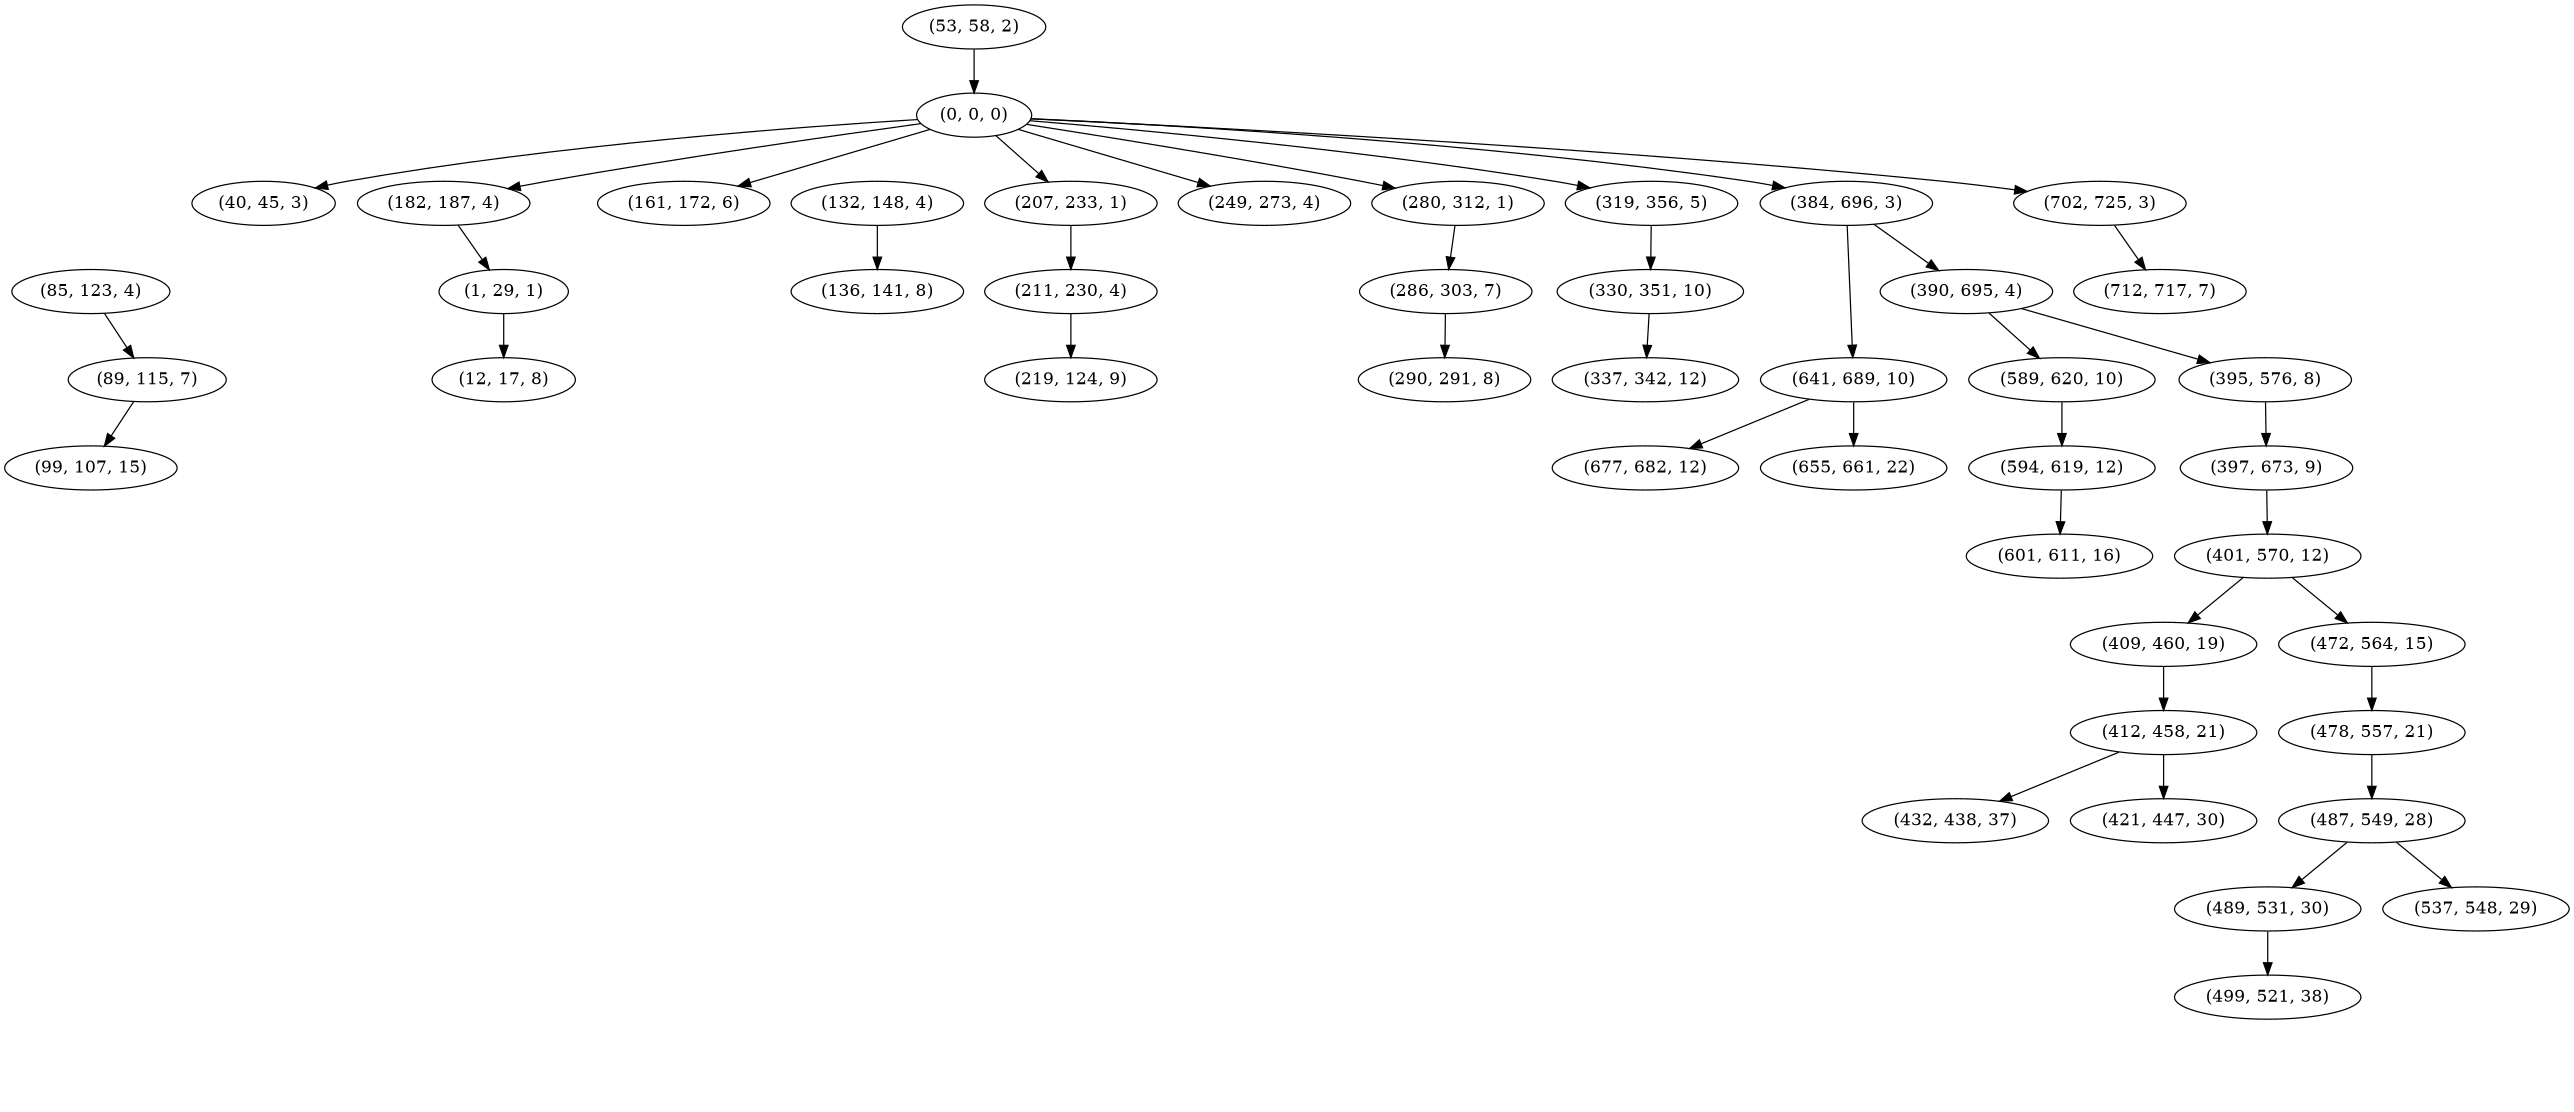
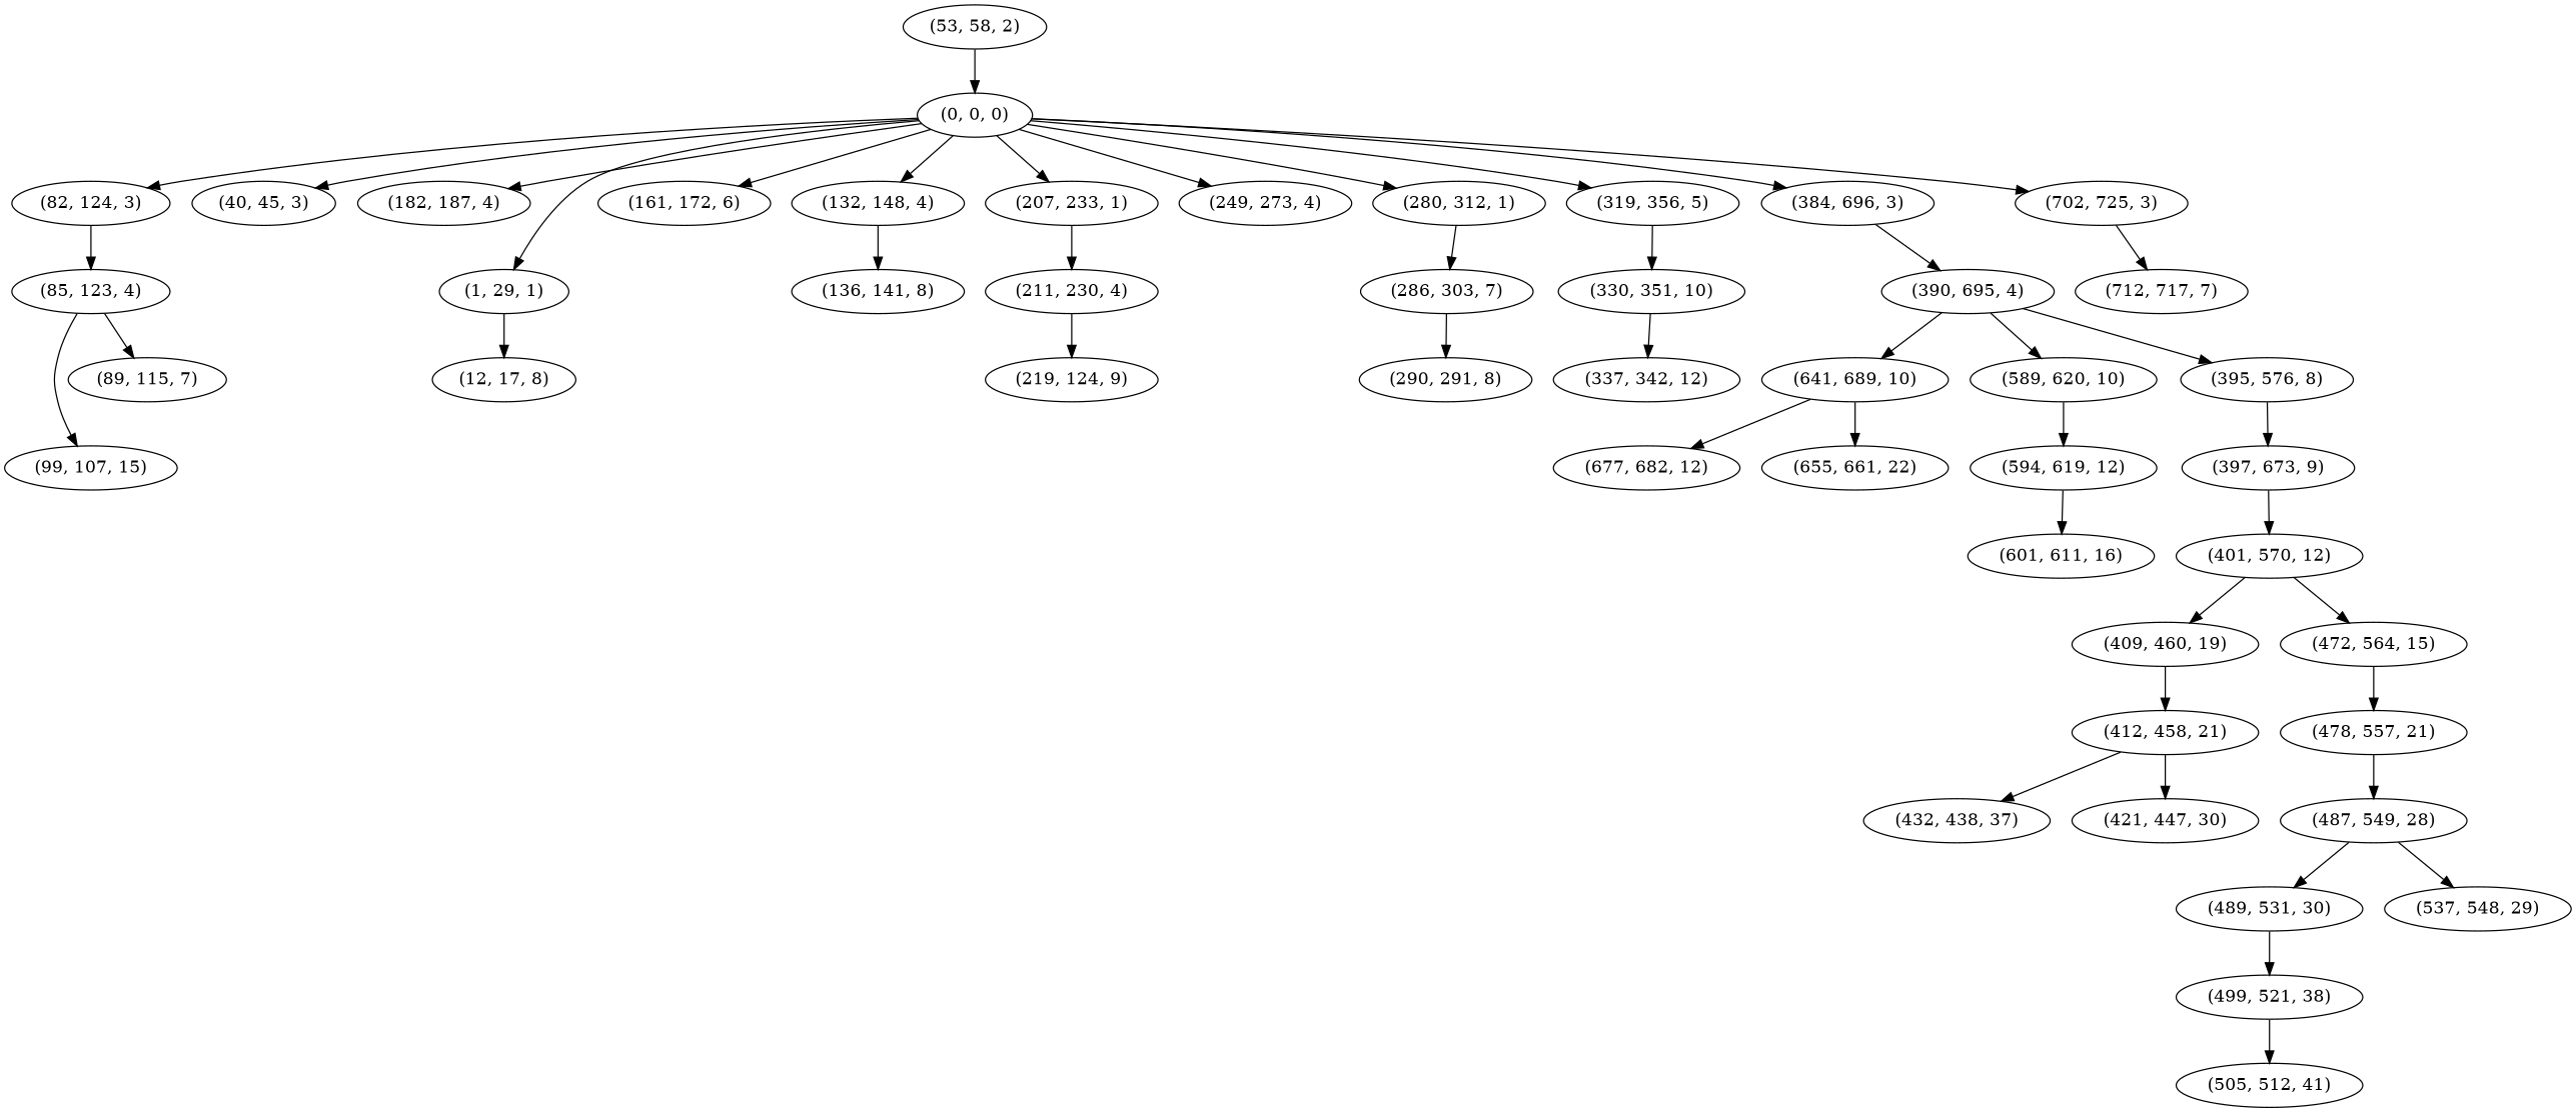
  digraph {
    "(0, 0, 0)"
    "(1, 29, 1)"
    "(40, 45, 3)"
+   "(82, 124, 3)"
    "(132, 148, 4)"
    "(161, 172, 6)"
    "(182, 187, 4)"
    "(207, 233, 1)"
    "(249, 273, 4)"
    "(280, 312, 1)"
    "(319, 356, 5)"
    "(384, 696, 3)"
    "(702, 725, 3)"
    "(12, 17, 8)"
    "(53, 58, 2)"
    "(85, 123, 4)"
    "(136, 141, 8)"
    "(211, 230, 4)"
    "(286, 303, 7)"
    "(330, 351, 10)"
    "(390, 695, 4)"
    "(712, 717, 7)"
    "(89, 115, 7)"
    "(99, 107, 15)"
    n25 [label="(219, 124, 9)"]
    n26 [label="(290, 291, 8)"]
    "(337, 342, 12)"
    "(395, 576, 8)"
    "(589, 620, 10)"
    "(641, 689, 10)"
    n31 [label="(397, 673, 9)"]
    n32 [label="(594, 619, 12)"]
    "(655, 661, 22)"
    "(677, 682, 12)"
    "(401, 570, 12)"
    "(409, 460, 19)"
    "(472, 564, 15)"
    "(412, 458, 21)"
    "(478, 557, 21)"
    "(421, 447, 30)"
    "(432, 438, 37)"
    "(487, 549, 28)"
    "(489, 531, 30)"
    "(537, 548, 29)"
    "(499, 521, 38)"
+   "(505, 512, 41)"
    "(601, 611, 16)"
-   "(182, 187, 4)" -> "(1, 29, 1)"
+   "(0, 0, 0)" -> "(1, 29, 1)"
    "(0, 0, 0)" -> "(40, 45, 3)"
+   "(0, 0, 0)" -> "(82, 124, 3)"
+   "(0, 0, 0)" -> "(132, 148, 4)"
    "(0, 0, 0)" -> "(161, 172, 6)"
    "(0, 0, 0)" -> "(182, 187, 4)"
    "(0, 0, 0)" -> "(207, 233, 1)"
    "(0, 0, 0)" -> "(249, 273, 4)"
    "(0, 0, 0)" -> "(280, 312, 1)"
    "(0, 0, 0)" -> "(319, 356, 5)"
    "(0, 0, 0)" -> "(384, 696, 3)"
    "(0, 0, 0)" -> "(702, 725, 3)"
    "(1, 29, 1)" -> "(12, 17, 8)"
+   "(82, 124, 3)" -> "(85, 123, 4)"
    "(132, 148, 4)" -> "(136, 141, 8)"
    "(207, 233, 1)" -> "(211, 230, 4)"
    "(280, 312, 1)" -> "(286, 303, 7)"
    "(319, 356, 5)" -> "(330, 351, 10)"
    "(384, 696, 3)" -> "(390, 695, 4)"
    "(702, 725, 3)" -> "(712, 717, 7)"
    "(53, 58, 2)" -> "(0, 0, 0)"
    "(85, 123, 4)" -> "(89, 115, 7)"
    "(211, 230, 4)" -> n25
    "(286, 303, 7)" -> n26
    "(330, 351, 10)" -> "(337, 342, 12)"
    "(390, 695, 4)" -> "(395, 576, 8)"
    "(390, 695, 4)" -> "(589, 620, 10)"
-   "(384, 696, 3)" -> "(641, 689, 10)"
-   "(89, 115, 7)" -> "(99, 107, 15)"
+   "(390, 695, 4)" -> "(641, 689, 10)"
+   "(85, 123, 4)" -> "(99, 107, 15)"
    "(395, 576, 8)" -> n31
    "(589, 620, 10)" -> n32
    "(641, 689, 10)" -> "(655, 661, 22)"
    "(641, 689, 10)" -> "(677, 682, 12)"
    n31 -> "(401, 570, 12)"
    n32 -> "(601, 611, 16)"
    "(401, 570, 12)" -> "(409, 460, 19)"
    "(401, 570, 12)" -> "(472, 564, 15)"
    "(409, 460, 19)" -> "(412, 458, 21)"
    "(472, 564, 15)" -> "(478, 557, 21)"
    "(412, 458, 21)" -> "(421, 447, 30)"
    "(412, 458, 21)" -> "(432, 438, 37)"
    "(478, 557, 21)" -> "(487, 549, 28)"
    "(487, 549, 28)" -> "(489, 531, 30)"
    "(487, 549, 28)" -> "(537, 548, 29)"
    "(489, 531, 30)" -> "(499, 521, 38)"
+   "(499, 521, 38)" -> "(505, 512, 41)"
  }
